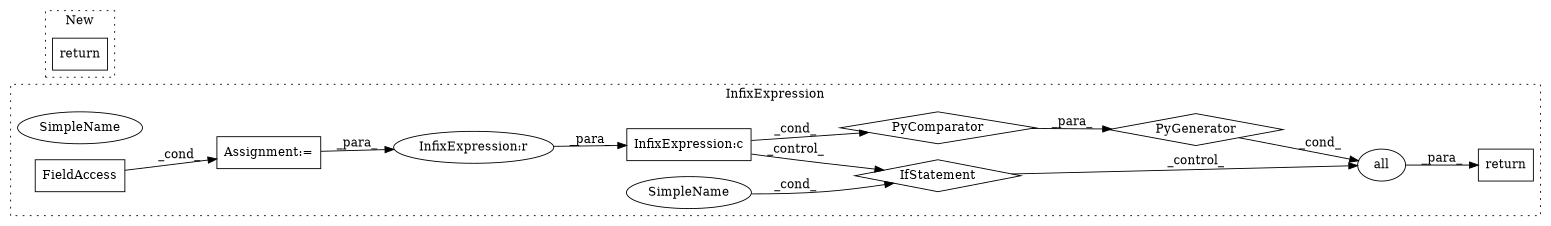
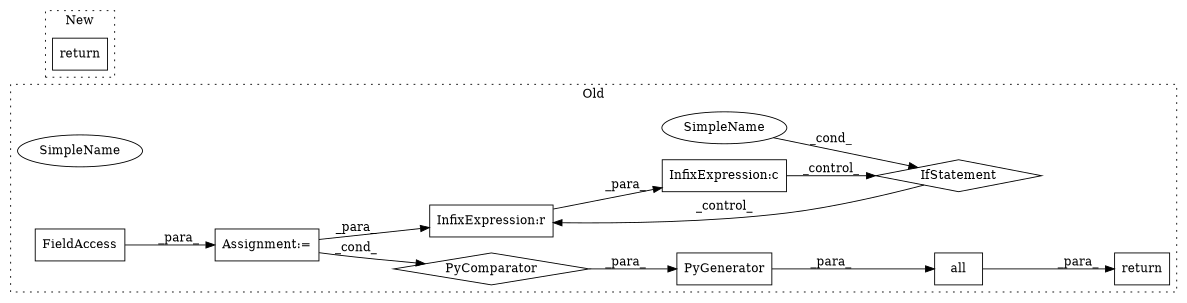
  digraph {
    rankdir=LR
    node [a=41 l=7 s=1107 shape=box]
-   n1 [a=32 l="13,-3" label=all s="986,1167" shape=ellipse]
+   n1 [a=32 l="13,-3" label=all s="986,1167"]
    n2 [label=return s=979]
    n3 [a=7 l=1 label="Assignment:=" s=921]
    n4 [a=113 l=54 label=PyComparator shape=diamond]
-   n5 [a=107 l=168 label=PyGenerator s=999 shape=diamond]
-   n6 [a=27 l=3 label="InfixExpression:r" s=1017 shape=ellipse]
+   n5 [a=107 l=168 label=PyGenerator s=999]
+   n6 [a=27 l=3 label="InfixExpression:r" s=1017]
    n7 [a=25 l=54 label=IfStatement shape=diamond]
    n8 [a=42 l=5 label=SimpleName s=1156 shape=ellipse]
    n9 [a=22 l=11 label=FieldAccess s=922]
    n10 [a=27 l=4 label="InfixExpression:c" s=1011]
    n11 [a=42 l=5 label=SimpleName s=1156 shape=ellipse]
    n12 [label=return s=1716]
    subgraph cluster_1 {
-     label=InfixExpression
+     label=Old
      style=dotted
      n1
      n2
      n3
      n4
      n5
      n6
      n7
      n8
      n9
      n10
      n11
    }
    subgraph cluster_2 {
      label=New
      style=dotted
      n12
    }
    n1 -> n2 [label=_para_]
    n3 -> n6 [label=_para_]
    n4 -> n5 [label=_para_]
-   n5 -> n1 [label=_cond_]
+   n5 -> n1 [label=_para_]
    n6 -> n10 [label=_para_]
-   n7 -> n1 [label=_control_]
-   n9 -> n3 [label=_cond_]
-   n10 -> n4 [label=_cond_]
+   n7 -> n6 [label=_control_]
+   n9 -> n3 [label=_para_]
+   n3 -> n4 [label=_cond_]
    n10 -> n7 [label=_control_]
    n11 -> n7 [label=_cond_]
  }
